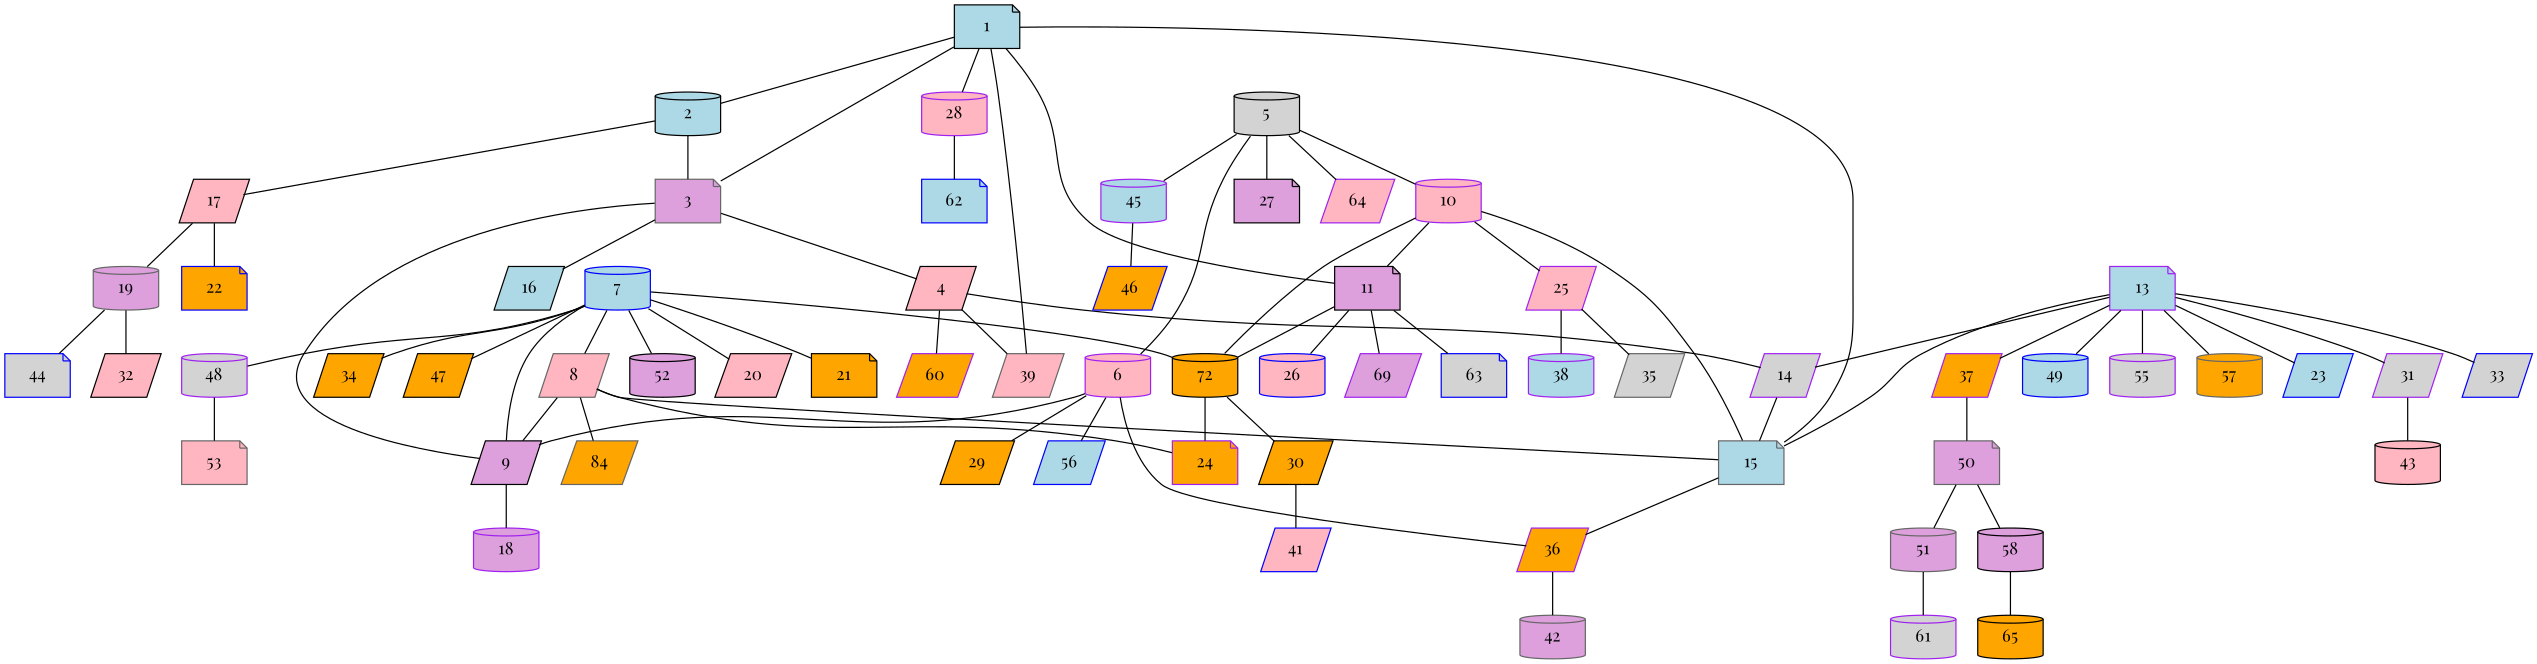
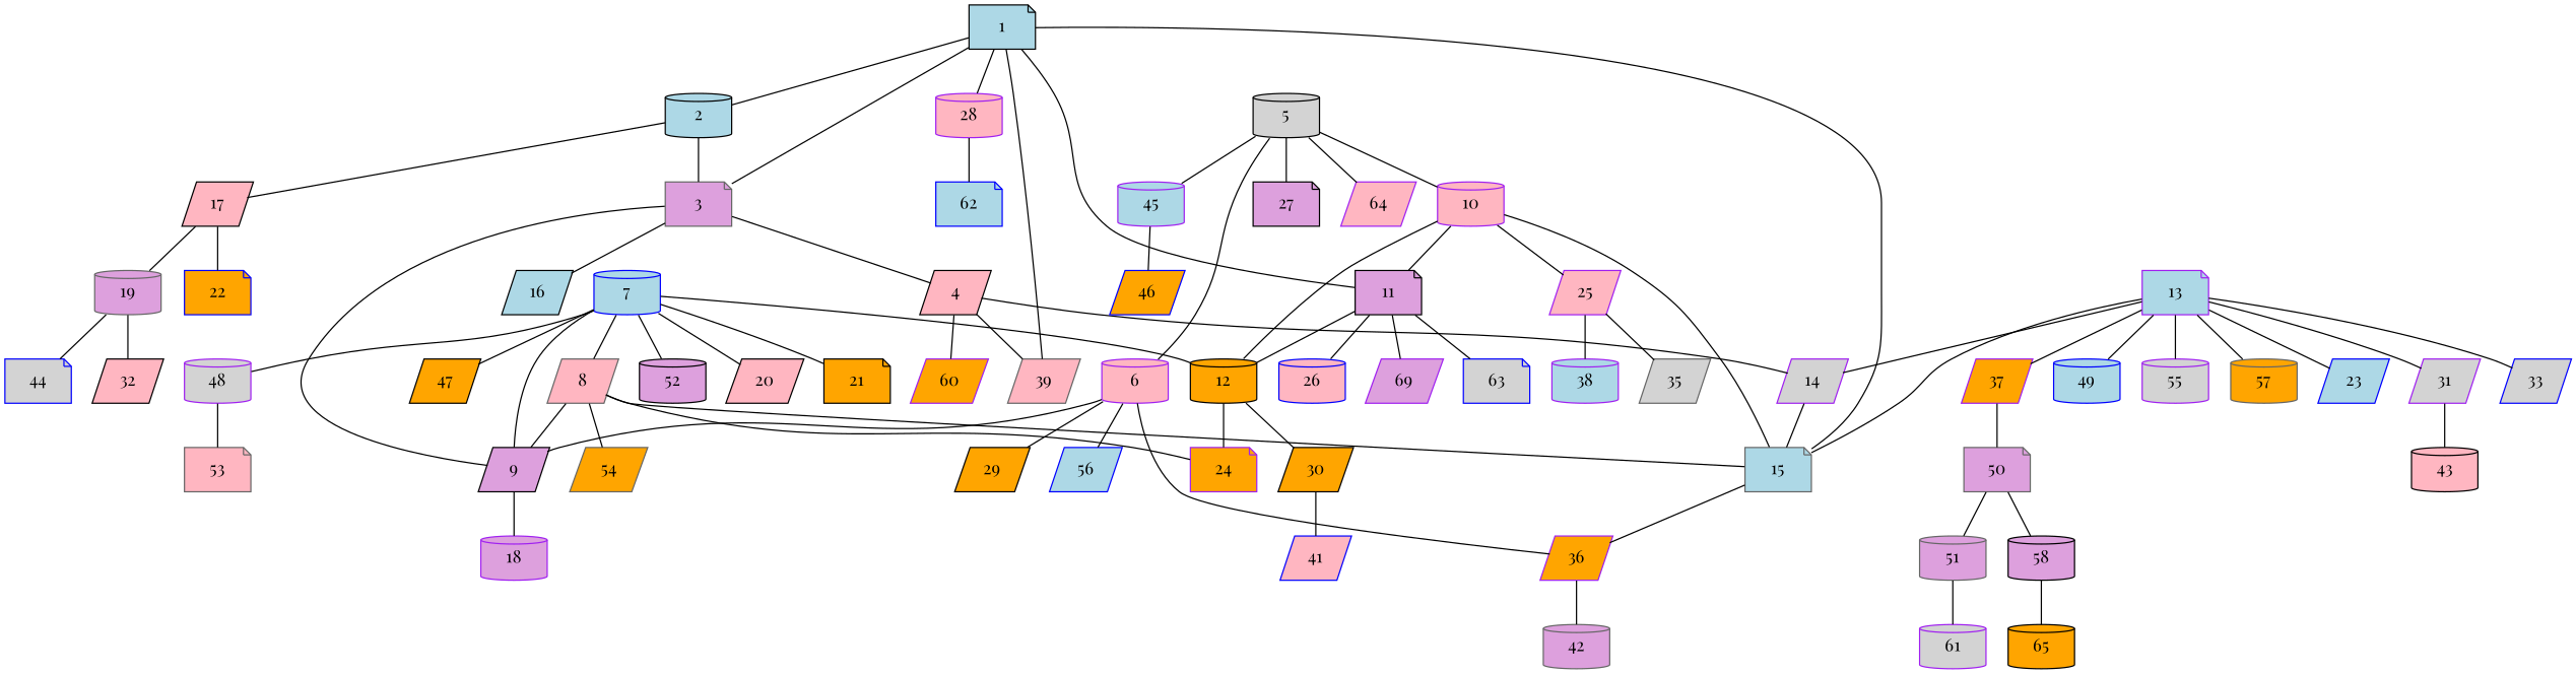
  graph {
    fontname="Playfair Display"
    node [color=black fillcolor=lightpink fontname="Playfair Display" shape=parallelogram style=filled]
    edge [fontname="Playfair Display"]
    1 [fillcolor=lightblue shape=note]
    2 [fillcolor=lightblue shape=cylinder]
    3 [color=gray40 fillcolor=plum shape=note]
    11 [fillcolor=plum shape=note]
    15 [color=gray40 fillcolor=lightblue shape=note]
    28 [color=purple shape=cylinder]
    39 [color=gray40]
    17
    4
    9 [fillcolor=plum]
    16 [fillcolor=lightblue]
-   12 [fillcolor=orange shape=cylinder label=72]
+   12 [fillcolor=orange shape=cylinder]
    26 [color=blue shape=cylinder]
    n14 [color=purple fillcolor=plum label=69]
    63 [color=blue fillcolor=lightgrey shape=note]
    36 [color=purple fillcolor=orange]
    62 [color=blue fillcolor=lightblue shape=note]
    19 [color=gray40 fillcolor=plum shape=cylinder]
    22 [color=blue fillcolor=orange shape=note]
    14 [color=purple fillcolor=lightgrey]
    60 [color=purple fillcolor=orange]
    18 [color=purple fillcolor=plum shape=cylinder]
    5 [fillcolor=lightgrey shape=cylinder]
    6 [color=purple shape=cylinder]
    10 [color=purple shape=cylinder]
    27 [fillcolor=plum shape=note]
    45 [color=purple fillcolor=lightblue shape=cylinder]
    64 [color=purple]
    29 [fillcolor=orange]
    56 [color=blue fillcolor=lightblue]
    25 [color=purple]
    46 [color=blue fillcolor=orange]
    42 [color=gray40 fillcolor=plum shape=cylinder]
    7 [color=blue fillcolor=lightblue shape=cylinder]
    8 [color=gray40]
    20
    21 [fillcolor=orange shape=note]
-   34 [fillcolor=orange]
    47 [fillcolor=orange]
    48 [color=purple fillcolor=lightgrey shape=cylinder]
    52 [fillcolor=plum shape=cylinder]
    24 [color=purple fillcolor=orange shape=note]
-   54 [color=gray40 fillcolor=orange label=84]
+   54 [color=gray40 fillcolor=orange]
    30 [fillcolor=orange]
    53 [color=gray40 shape=note]
    35 [color=gray40 fillcolor=lightgrey]
    38 [color=purple fillcolor=lightblue shape=cylinder]
    41 [color=blue]
    13 [color=purple fillcolor=lightblue shape=note]
    23 [color=blue fillcolor=lightblue]
    31 [color=purple fillcolor=lightgrey]
    33 [color=blue fillcolor=lightgrey]
    37 [color=purple fillcolor=orange]
    49 [color=blue fillcolor=lightblue shape=cylinder]
    55 [color=purple fillcolor=lightgrey shape=cylinder]
    57 [color=gray40 fillcolor=orange shape=cylinder]
    43 [shape=cylinder]
    50 [color=gray40 fillcolor=plum shape=note]
    32
    44 [color=blue fillcolor=lightgrey shape=note]
    51 [color=gray40 fillcolor=plum shape=cylinder]
    58 [fillcolor=plum shape=cylinder]
    61 [color=purple fillcolor=lightgrey shape=cylinder]
    65 [fillcolor=orange shape=cylinder]
    1 -- 2
    1 -- 3
    1 -- 11
    1 -- 15
    1 -- 28
    1 -- 39
    2 -- 3
    2 -- 17
    3 -- 4
    3 -- 9
    3 -- 16
    11 -- 12
    11 -- 26
    11 -- n14
    11 -- 63
    15 -- 36
    28 -- 62
    17 -- 19
    17 -- 22
    4 -- 39
    4 -- 14
    4 -- 60
    9 -- 18
    12 -- 24
    12 -- 30
    36 -- 42
    19 -- 32
    19 -- 44
    14 -- 15
    5 -- 6
    5 -- 10
    5 -- 27
    5 -- 45
    5 -- 64
    6 -- 9
    6 -- 36
    6 -- 29
    6 -- 56
    10 -- 11
    10 -- 15
    10 -- 12
    10 -- 25
    45 -- 46
    25 -- 35
    25 -- 38
    7 -- 9
    7 -- 12
    7 -- 8
    7 -- 20
    7 -- 21
-   7 -- 34
    7 -- 47
    7 -- 48
    7 -- 52
    8 -- 15
    8 -- 9
    8 -- 24
    8 -- 54
    48 -- 53
    30 -- 41
    13 -- 15
    13 -- 14
    13 -- 23
    13 -- 31
    13 -- 33
    13 -- 37
    13 -- 49
    13 -- 55
    13 -- 57
    31 -- 43
    37 -- 50
    50 -- 51
    50 -- 58
    51 -- 61
    58 -- 65
  }
